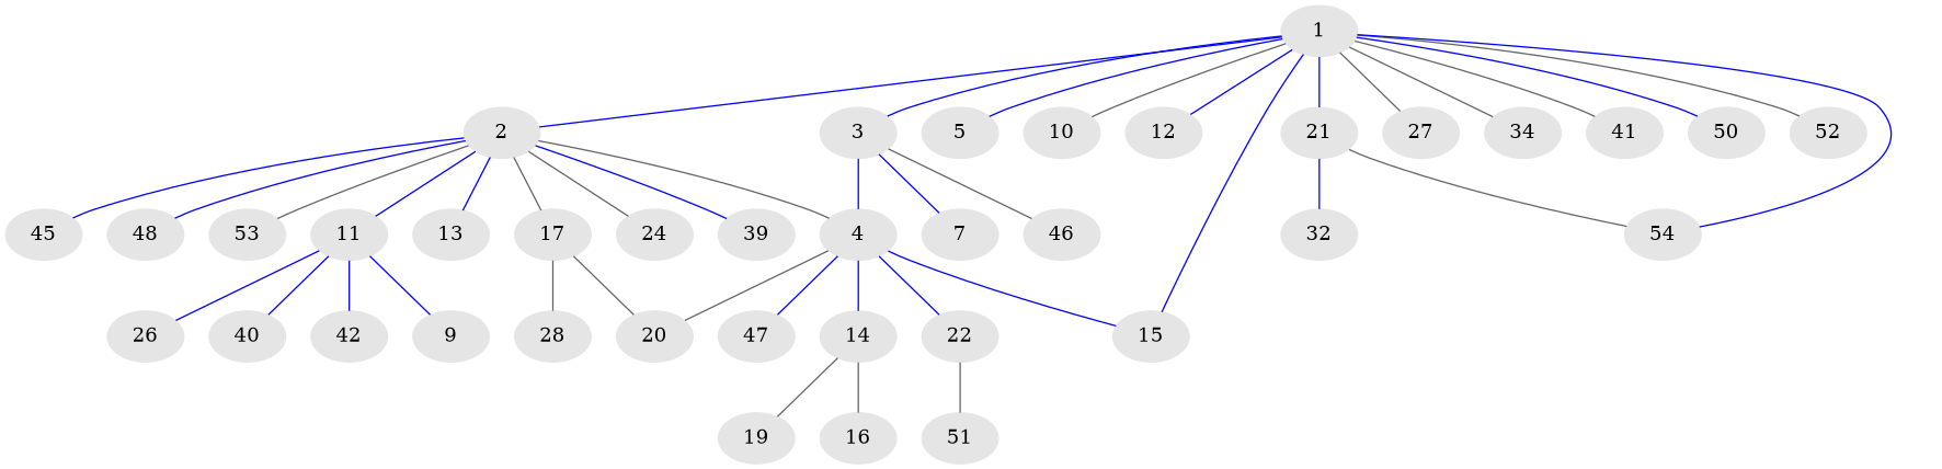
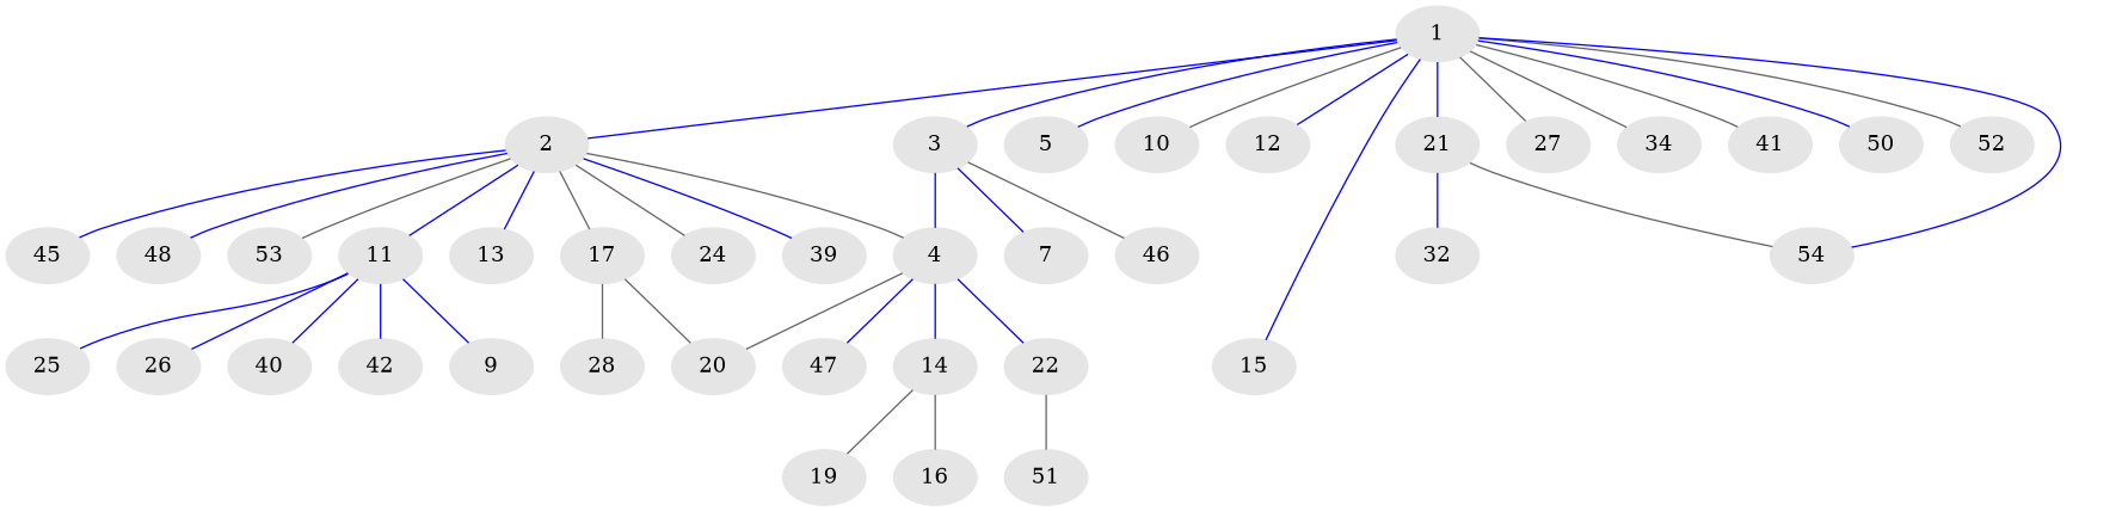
  graph {
    node [color=gray90 style=filled]
    edge [color=blue]
    1 [super="+6"]
    2 [super="+33"]
    3 [super="+37"]
    5 [super="+38"]
    10
    12
    15 [super="+55"]
    21
    27
    34 [super="+43"]
    41
    50
    52
    54
    4 [super="+8"]
    11 [super="+18"]
    13
    17 [super="+30"]
    24
    39
    45
    48
    53
    7 [super="+35"]
    46
    32 [super="+44"]
    14 [super="+23"]
    20
    22 [super="+36"]
    47
    9 [super="+31"]
+   25
    26
    40
    42
    28 [super="+49"]
    16 [super="+29"]
    19
    51
    1 -- 2
    1 -- 3
    1 -- 5
    1 -- 10 [color=gray40]
    1 -- 12
    1 -- 15
    1 -- 21
    1 -- 27 [color=gray40]
    1 -- 34 [color=gray40]
    1 -- 41 [color=gray40]
    1 -- 50
    1 -- 52 [color=gray40]
    1 -- 54
    2 -- 4 [color=gray40]
    2 -- 11
    2 -- 13
    2 -- 17 [color=gray40]
    2 -- 24 [color=gray40]
    2 -- 39
    2 -- 45
    2 -- 48
    2 -- 53 [color=gray40]
    3 -- 4
    3 -- 7
    3 -- 46 [color=gray40]
    21 -- 54 [color=gray40]
    21 -- 32
-   4 -- 15
    4 -- 14
    4 -- 20 [color=gray40]
    4 -- 22
    4 -- 47
    11 -- 9
+   11 -- 25
    11 -- 26
    11 -- 40
    11 -- 42
    17 -- 20 [color=gray40]
    17 -- 28 [color=gray40]
    14 -- 16 [color=gray40]
    14 -- 19 [color=gray40]
    22 -- 51 [color=gray40]
  }
